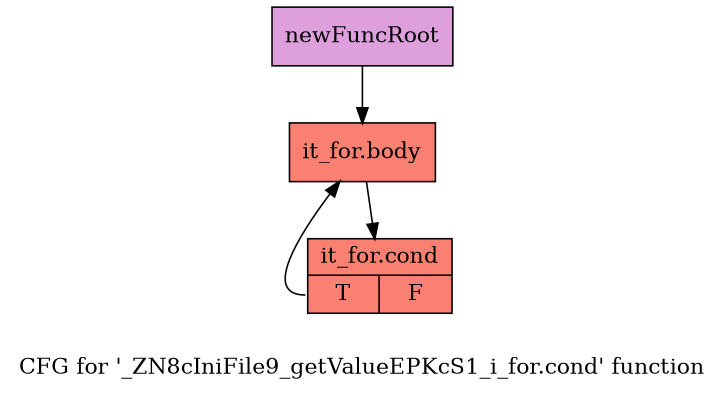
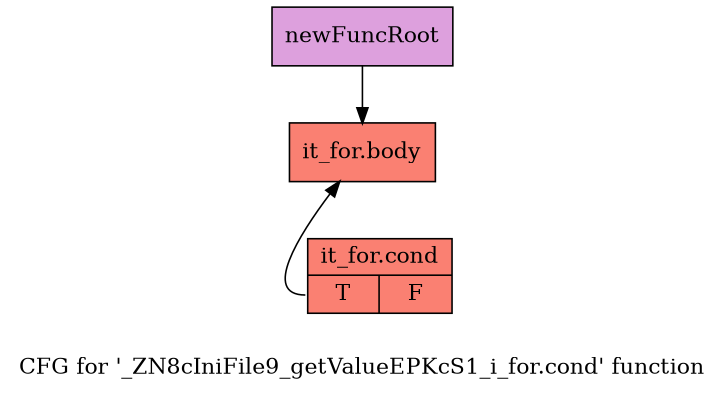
  digraph {
    label="CFG for '_ZN8cIniFile9_getValueEPKcS1_i_for.cond' function"
    node [fillcolor=salmon shape=record style=filled]
    n1 [fillcolor=plum label="{newFuncRoot}"]
    n2 [label="{it_for.body}"]
    n3 [label="{it_for.cond|{<s0>T|<s1>F}}"]
    n1 -> n2
-   n2 -> n3
    n3 -> n2 [tailport=s0]
  }
